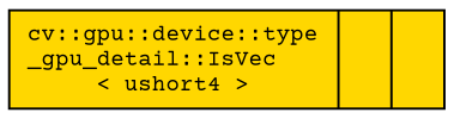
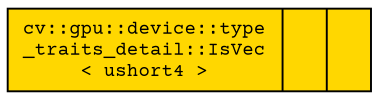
  digraph {
    rankdir=LR
    fontname="Courier Prime"
-   n1 [color=black fillcolor=gold fontcolor=black fontname="Courier Prime" fontsize=10 height=0.2 label="{cv::gpu::device::type\l_gpu_detail::IsVec\l\< ushort4 \>\n||}" shape=record style=filled width=0.4]
+   n1 [color=black fillcolor=gold fontcolor=black fontname="Courier Prime" fontsize=10 height=0.2 label="{cv::gpu::device::type\l_traits_detail::IsVec\l\< ushort4 \>\n||}" shape=record style=filled width=0.4]
  }
